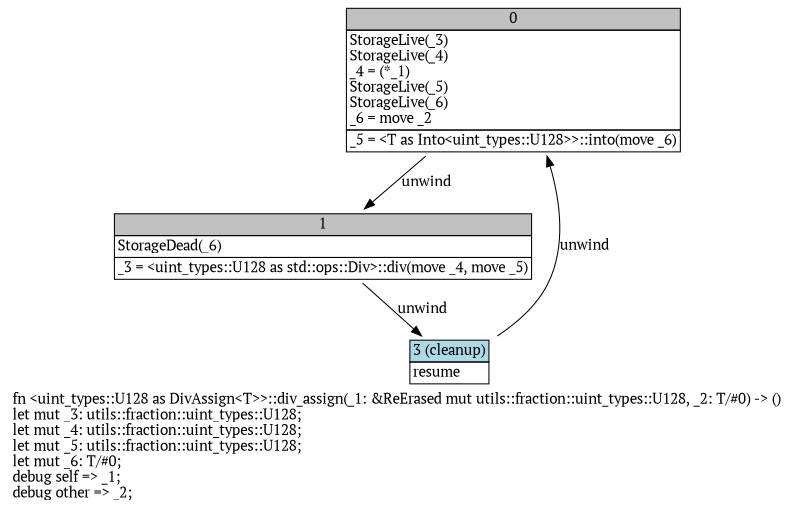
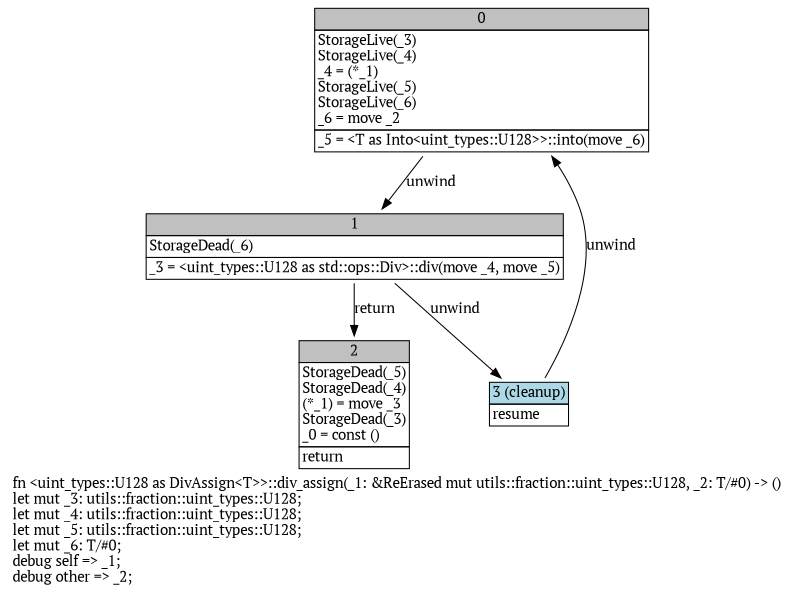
  digraph {
    fontname="PT Serif"
    label=<fn &lt;uint_types::U128 as DivAssign&lt;T&gt;&gt;::div_assign(_1: &amp;ReErased mut utils::fraction::uint_types::U128, _2: T/#0) -&gt; ()<br align="left"/>let mut _3: utils::fraction::uint_types::U128;<br align="left"/>let mut _4: utils::fraction::uint_types::U128;<br align="left"/>let mut _5: utils::fraction::uint_types::U128;<br align="left"/>let mut _6: T/#0;<br align="left"/>debug self =&gt; _1;<br align="left"/>debug other =&gt; _2;<br align="left"/>>
    node [fontname="PT Serif" shape=none]
    edge [fontname="PT Serif"]
    n1 [label=<<table border="0" cellborder="1" cellspacing="0"><tr><td bgcolor="gray" align="center" colspan="1">0</td></tr><tr><td align="left" balign="left">StorageLive(_3)<br/>StorageLive(_4)<br/>_4 = (*_1)<br/>StorageLive(_5)<br/>StorageLive(_6)<br/>_6 = move _2<br/></td></tr><tr><td align="left">_5 = &lt;T as Into&lt;uint_types::U128&gt;&gt;::into(move _6)</td></tr></table>>]
    n2 [label=<<table border="0" cellborder="1" cellspacing="0"><tr><td bgcolor="gray" align="center" colspan="1">1</td></tr><tr><td align="left" balign="left">StorageDead(_6)<br/></td></tr><tr><td align="left">_3 = &lt;uint_types::U128 as std::ops::Div&gt;::div(move _4, move _5)</td></tr></table>>]
    n3 [label=<<table border="0" cellborder="1" cellspacing="0"><tr><td bgcolor="lightblue" align="center" colspan="1">3 (cleanup)</td></tr><tr><td align="left">resume</td></tr></table>>]
+   n4 [label=<<table border="0" cellborder="1" cellspacing="0"><tr><td bgcolor="gray" align="center" colspan="1">2</td></tr><tr><td align="left" balign="left">StorageDead(_5)<br/>StorageDead(_4)<br/>(*_1) = move _3<br/>StorageDead(_3)<br/>_0 = const ()<br/></td></tr><tr><td align="left">return</td></tr></table>>]
    n1 -> n2 [label=unwind]
    n2 -> n3 [label=unwind]
+   n2 -> n4 [label=return]
    n3 -> n1 [label=unwind]
  }
